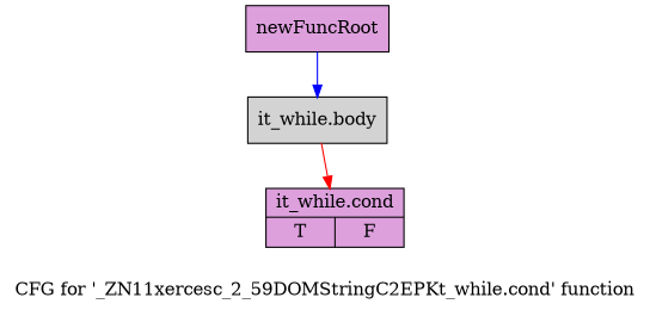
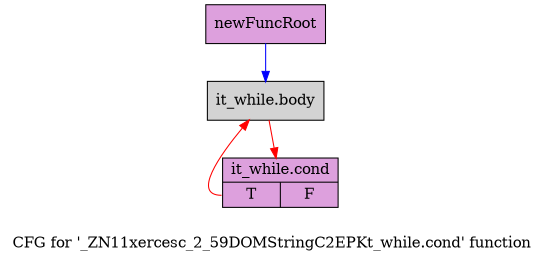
  digraph {
    label="CFG for '_ZN11xercesc_2_59DOMStringC2EPKt_while.cond' function"
    node [fillcolor=plum shape=record style=filled]
    edge [color=red]
    n1 [label="{newFuncRoot}"]
    n2 [fillcolor=lightgrey label="{it_while.body}"]
    n3 [label="{it_while.cond|{<s0>T|<s1>F}}"]
    n1 -> n2 [color=blue]
    n2 -> n3
+   n3 -> n2 [tailport=s0]
  }
